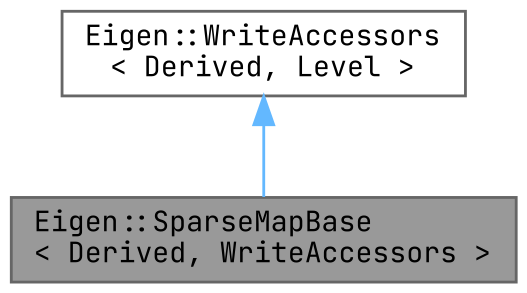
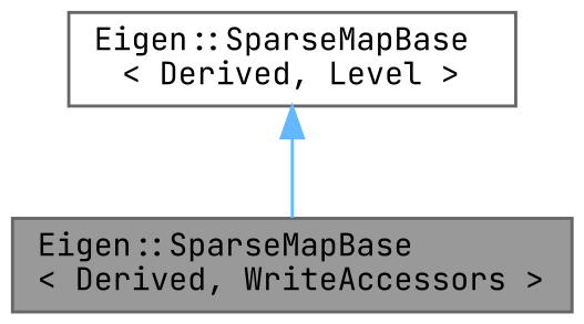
  digraph {
    fontname="JetBrains Mono"
    node [color=gray40 fontname="JetBrains Mono" fontsize=10 shape=box style=filled]
    n1 [fillcolor=grey60 fontcolor=black height=0.2 label="Eigen::SparseMapBase\l\< Derived, WriteAccessors \>" width=0.4]
-   n2 [fillcolor=white height=0.2 label="Eigen::WriteAccessors\l\< Derived, Level \>" width=0.4]
+   n2 [fillcolor=white height=0.2 label="Eigen::SparseMapBase\l\< Derived, Level \>" width=0.4]
    n2 -> n1 [color=steelblue1 dir=back fontname="JetBrains Mono" fontsize=10 labelfontname=Helvetica labelfontsize=10 style=solid]
  }
